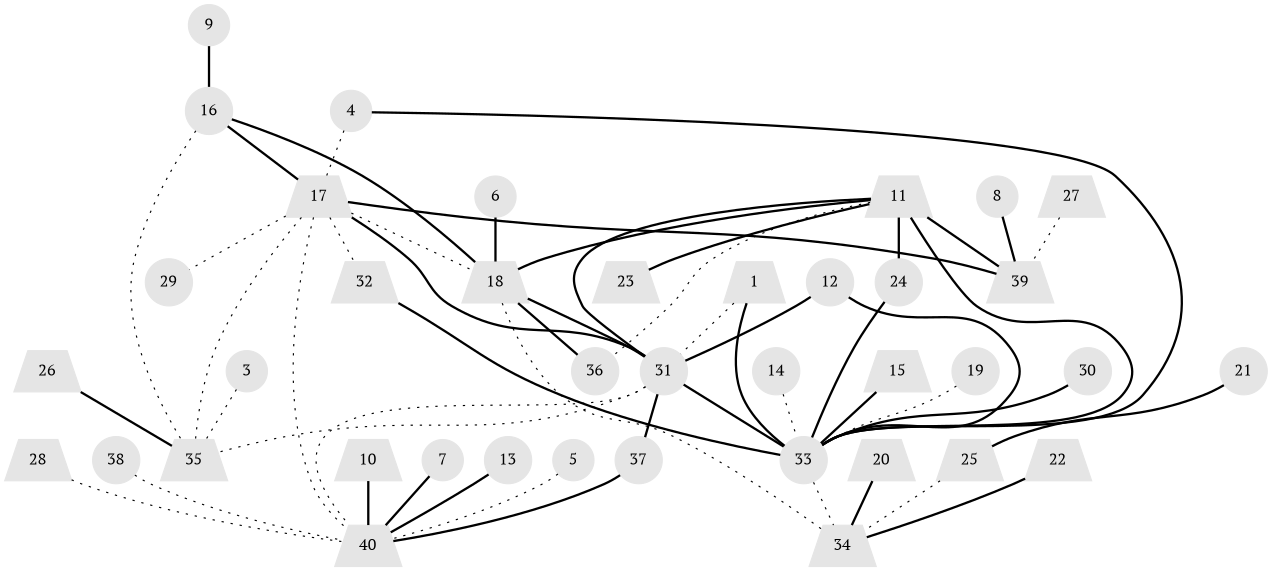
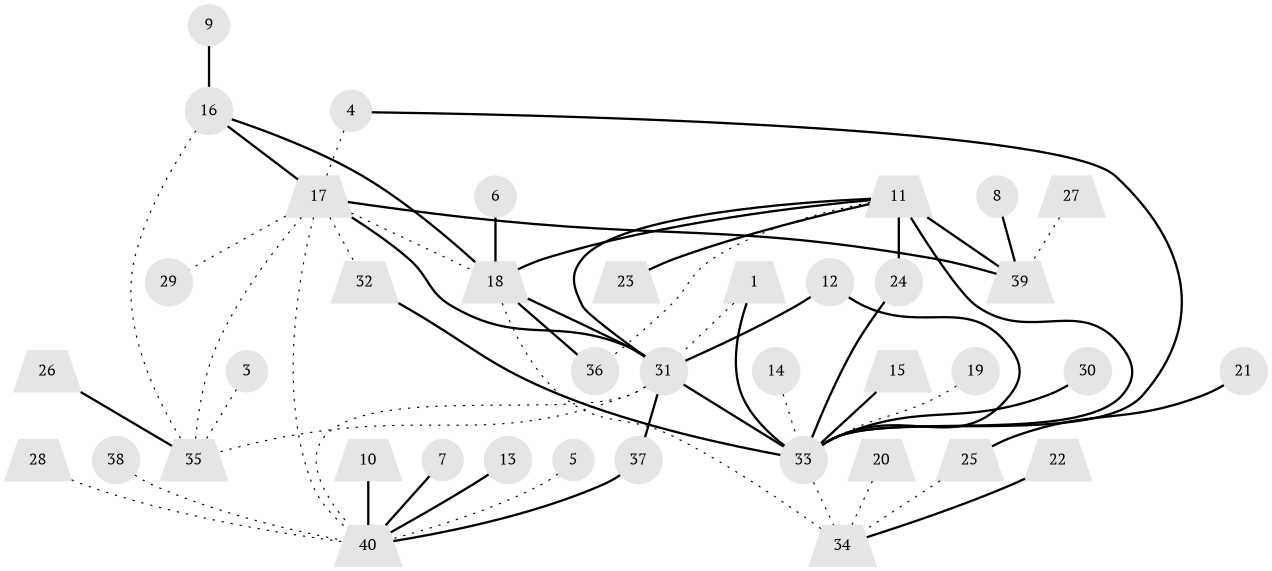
  graph {
    fontname="PT Serif"
    node [color=gray90 fontname="PT Serif" shape=circle style=filled]
    edge [fontname="PT Serif" style=bold weight=1.0]
    1 [shape=trapezium]
    31
    33
    35 [shape=trapezium]
    40 [shape=trapezium]
    37
    34 [shape=trapezium]
    3
    4
    17 [shape=trapezium]
    18 [shape=trapezium]
    39 [shape=trapezium]
    29
    32 [shape=trapezium]
    5
    6
    36
    7
    8
    9
    16
    10 [shape=trapezium]
    11 [shape=trapezium]
    23 [shape=trapezium]
    24
    12
    13
    14
    15 [shape=trapezium]
    20 [shape=trapezium]
    19
    25 [shape=trapezium]
    21
    22 [shape=trapezium]
    26 [shape=trapezium]
    27 [shape=trapezium]
    28 [shape=trapezium]
    30
    38
    1 -- 31 [style=dotted]
    1 -- 33 [weight=3.0]
    31 -- 33
    31 -- 35 [style=dotted]
    31 -- 40 [style=dotted]
    31 -- 37
    33 -- 34 [style=dotted]
    37 -- 40
    3 -- 35 [style=dotted]
    4 -- 33
    4 -- 17 [style=dotted]
    17 -- 31
    17 -- 35 [style=dotted weight=2.0]
    17 -- 40 [style=dotted]
    17 -- 18 [style=dotted]
    17 -- 39
    17 -- 29 [style=dotted]
    17 -- 32 [style=dotted]
    18 -- 31
    18 -- 34 [style=dotted weight=2.0]
    18 -- 36
    32 -- 33
    5 -- 40 [style=dotted]
    6 -- 18
    7 -- 40
    8 -- 39
    9 -- 16
    16 -- 35 [style=dotted weight=2.0]
    16 -- 17
    16 -- 18
    10 -- 40
    11 -- 31
    11 -- 33
    11 -- 18
    11 -- 39 [weight=3.0]
    11 -- 36 [style=dotted]
    11 -- 23
    11 -- 24
    24 -- 33
    12 -- 31
    12 -- 33
    13 -- 40
    14 -- 33 [style=dotted]
    15 -- 33
-   20 -- 34
+   20 -- 34 [style=dotted]
    19 -- 33 [style=dotted]
    25 -- 34 [style=dotted]
    21 -- 25
    22 -- 34
    26 -- 35
    27 -- 39 [style=dotted]
    28 -- 40 [style=dotted]
    30 -- 33
    38 -- 40 [style=dotted]
  }
